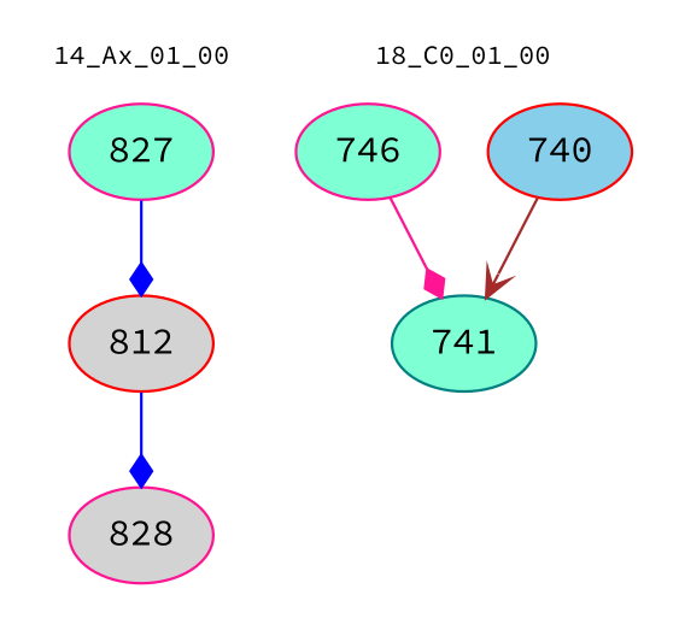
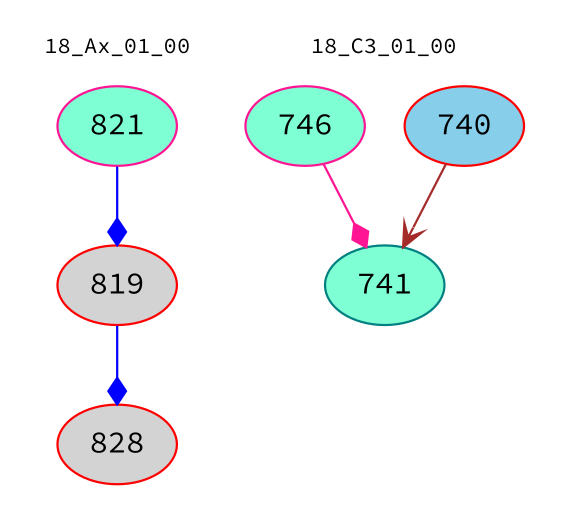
  digraph {
    fontname="Source Code Pro"
    node [color=deeppink fillcolor=aquamarine fontname="Source Code Pro" style=filled]
    edge [arrowhead=diamond color=blue fontname="Source Code Pro"]
-   n1 [label=827]
-   n2 [color=red fillcolor=lightgrey label=812]
-   n3 [fillcolor=lightgrey label=828]
+   n1 [label=821]
+   n2 [color=red fillcolor=lightgrey label=819]
+   n3 [color=red fillcolor=lightgrey label=828]
    n4 [color=red fillcolor=skyblue label=740]
    n5 [color=teal label=741]
    n6 [label=746]
    subgraph cluster_1 {
      color=white
      fontsize=10
-     label="14_Ax_01_00"
+     label="18_Ax_01_00"
      n1
      n2
      n3
    }
    subgraph cluster_2 {
      color=white
      fontsize=10
-     label="18_C0_01_00"
+     label="18_C3_01_00"
      n4
      n5
      n6
    }
    n1 -> n2
    n2 -> n3
    n4 -> n5 [arrowhead=vee color=brown]
    n6 -> n5 [color=deeppink]
  }
